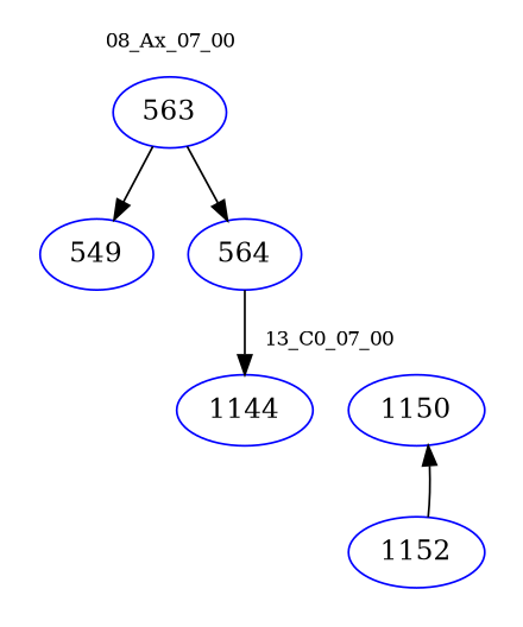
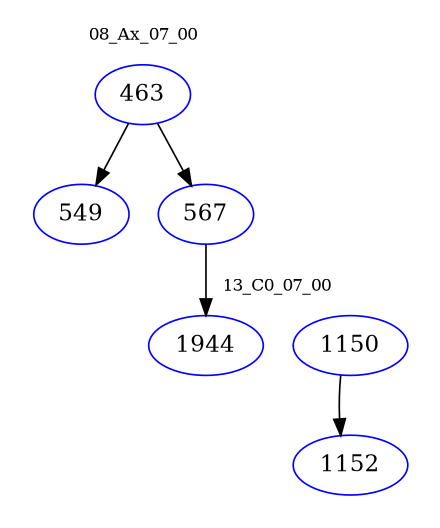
  digraph {
    node [color=blue]
    edge [color=black]
-   n1 [label=563]
+   n1 [label=463]
    n2 [label=549]
-   n3 [label=564]
+   n3 [label=567]
    n4 [label=1150]
-   n5 [label=1144]
+   n5 [label=1944]
    n6 [label=1152]
    subgraph cluster_1 {
      color=white
      fontsize=10
      label="08_Ax_07_00"
      n1
      n2
      n3
    }
    subgraph cluster_2 {
      color=white
      fontsize=10
      label="13_C0_07_00"
      n4
      n5
      n6
    }
    n1 -> n2
    n1 -> n3
    n3 -> n5
-   n6 -> n4
+   n4 -> n6
  }
